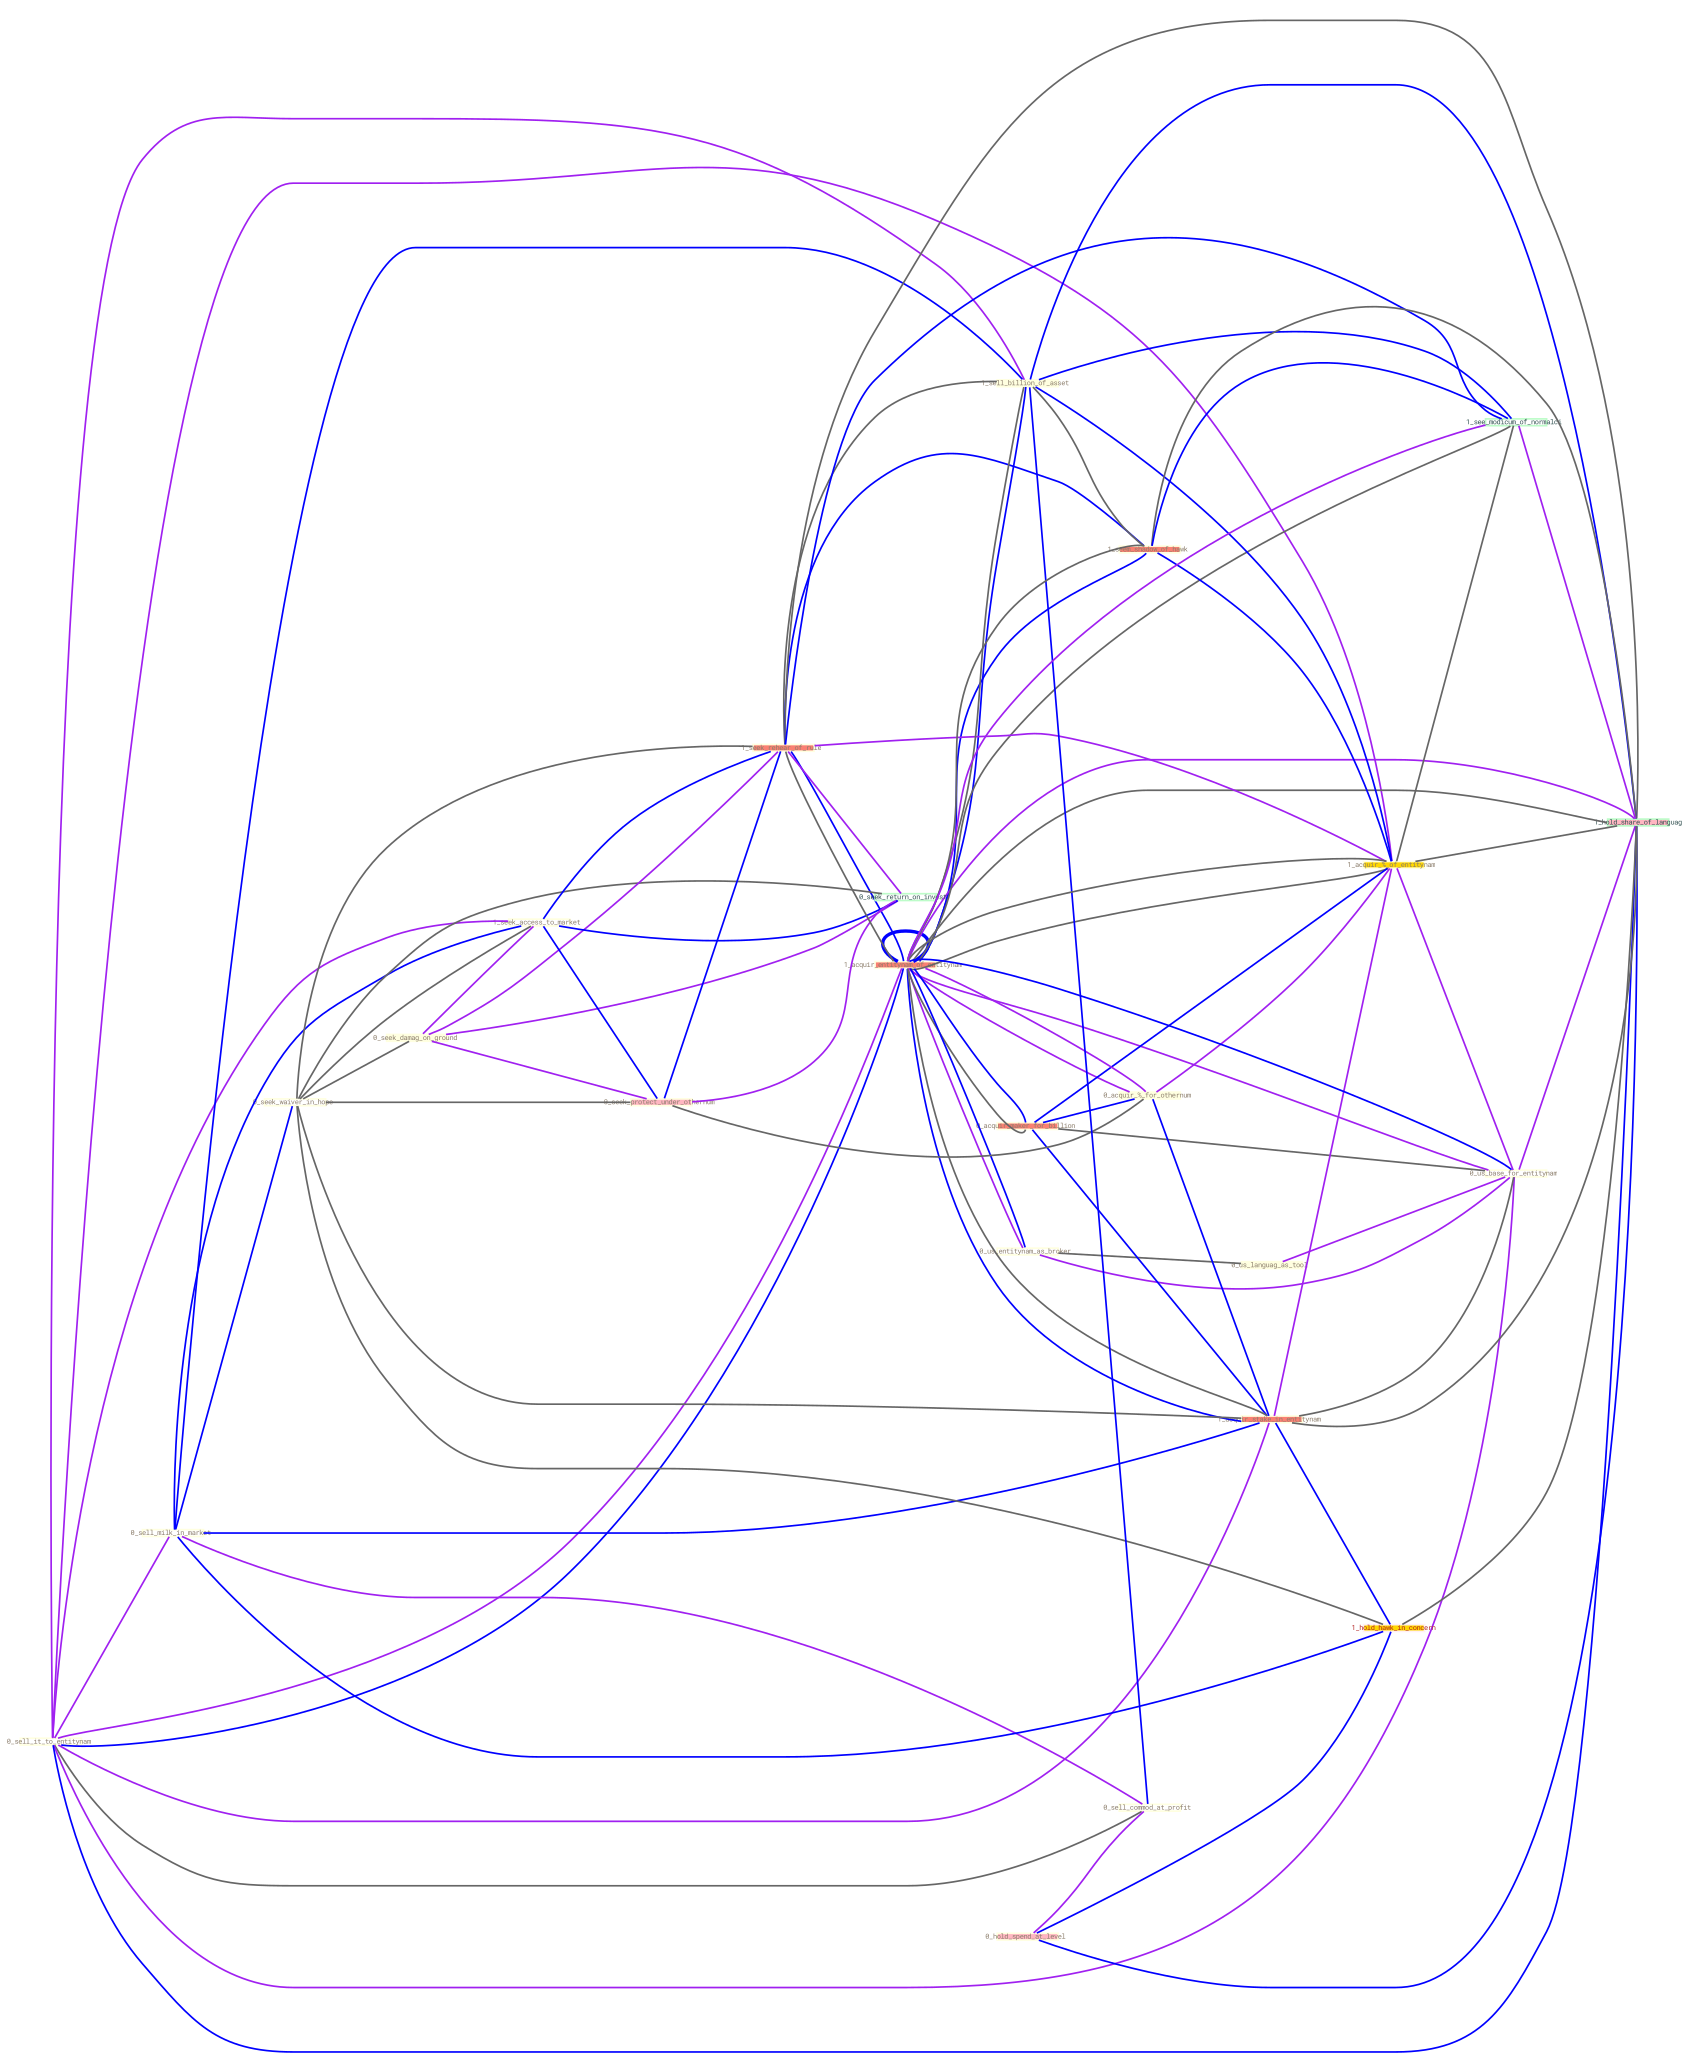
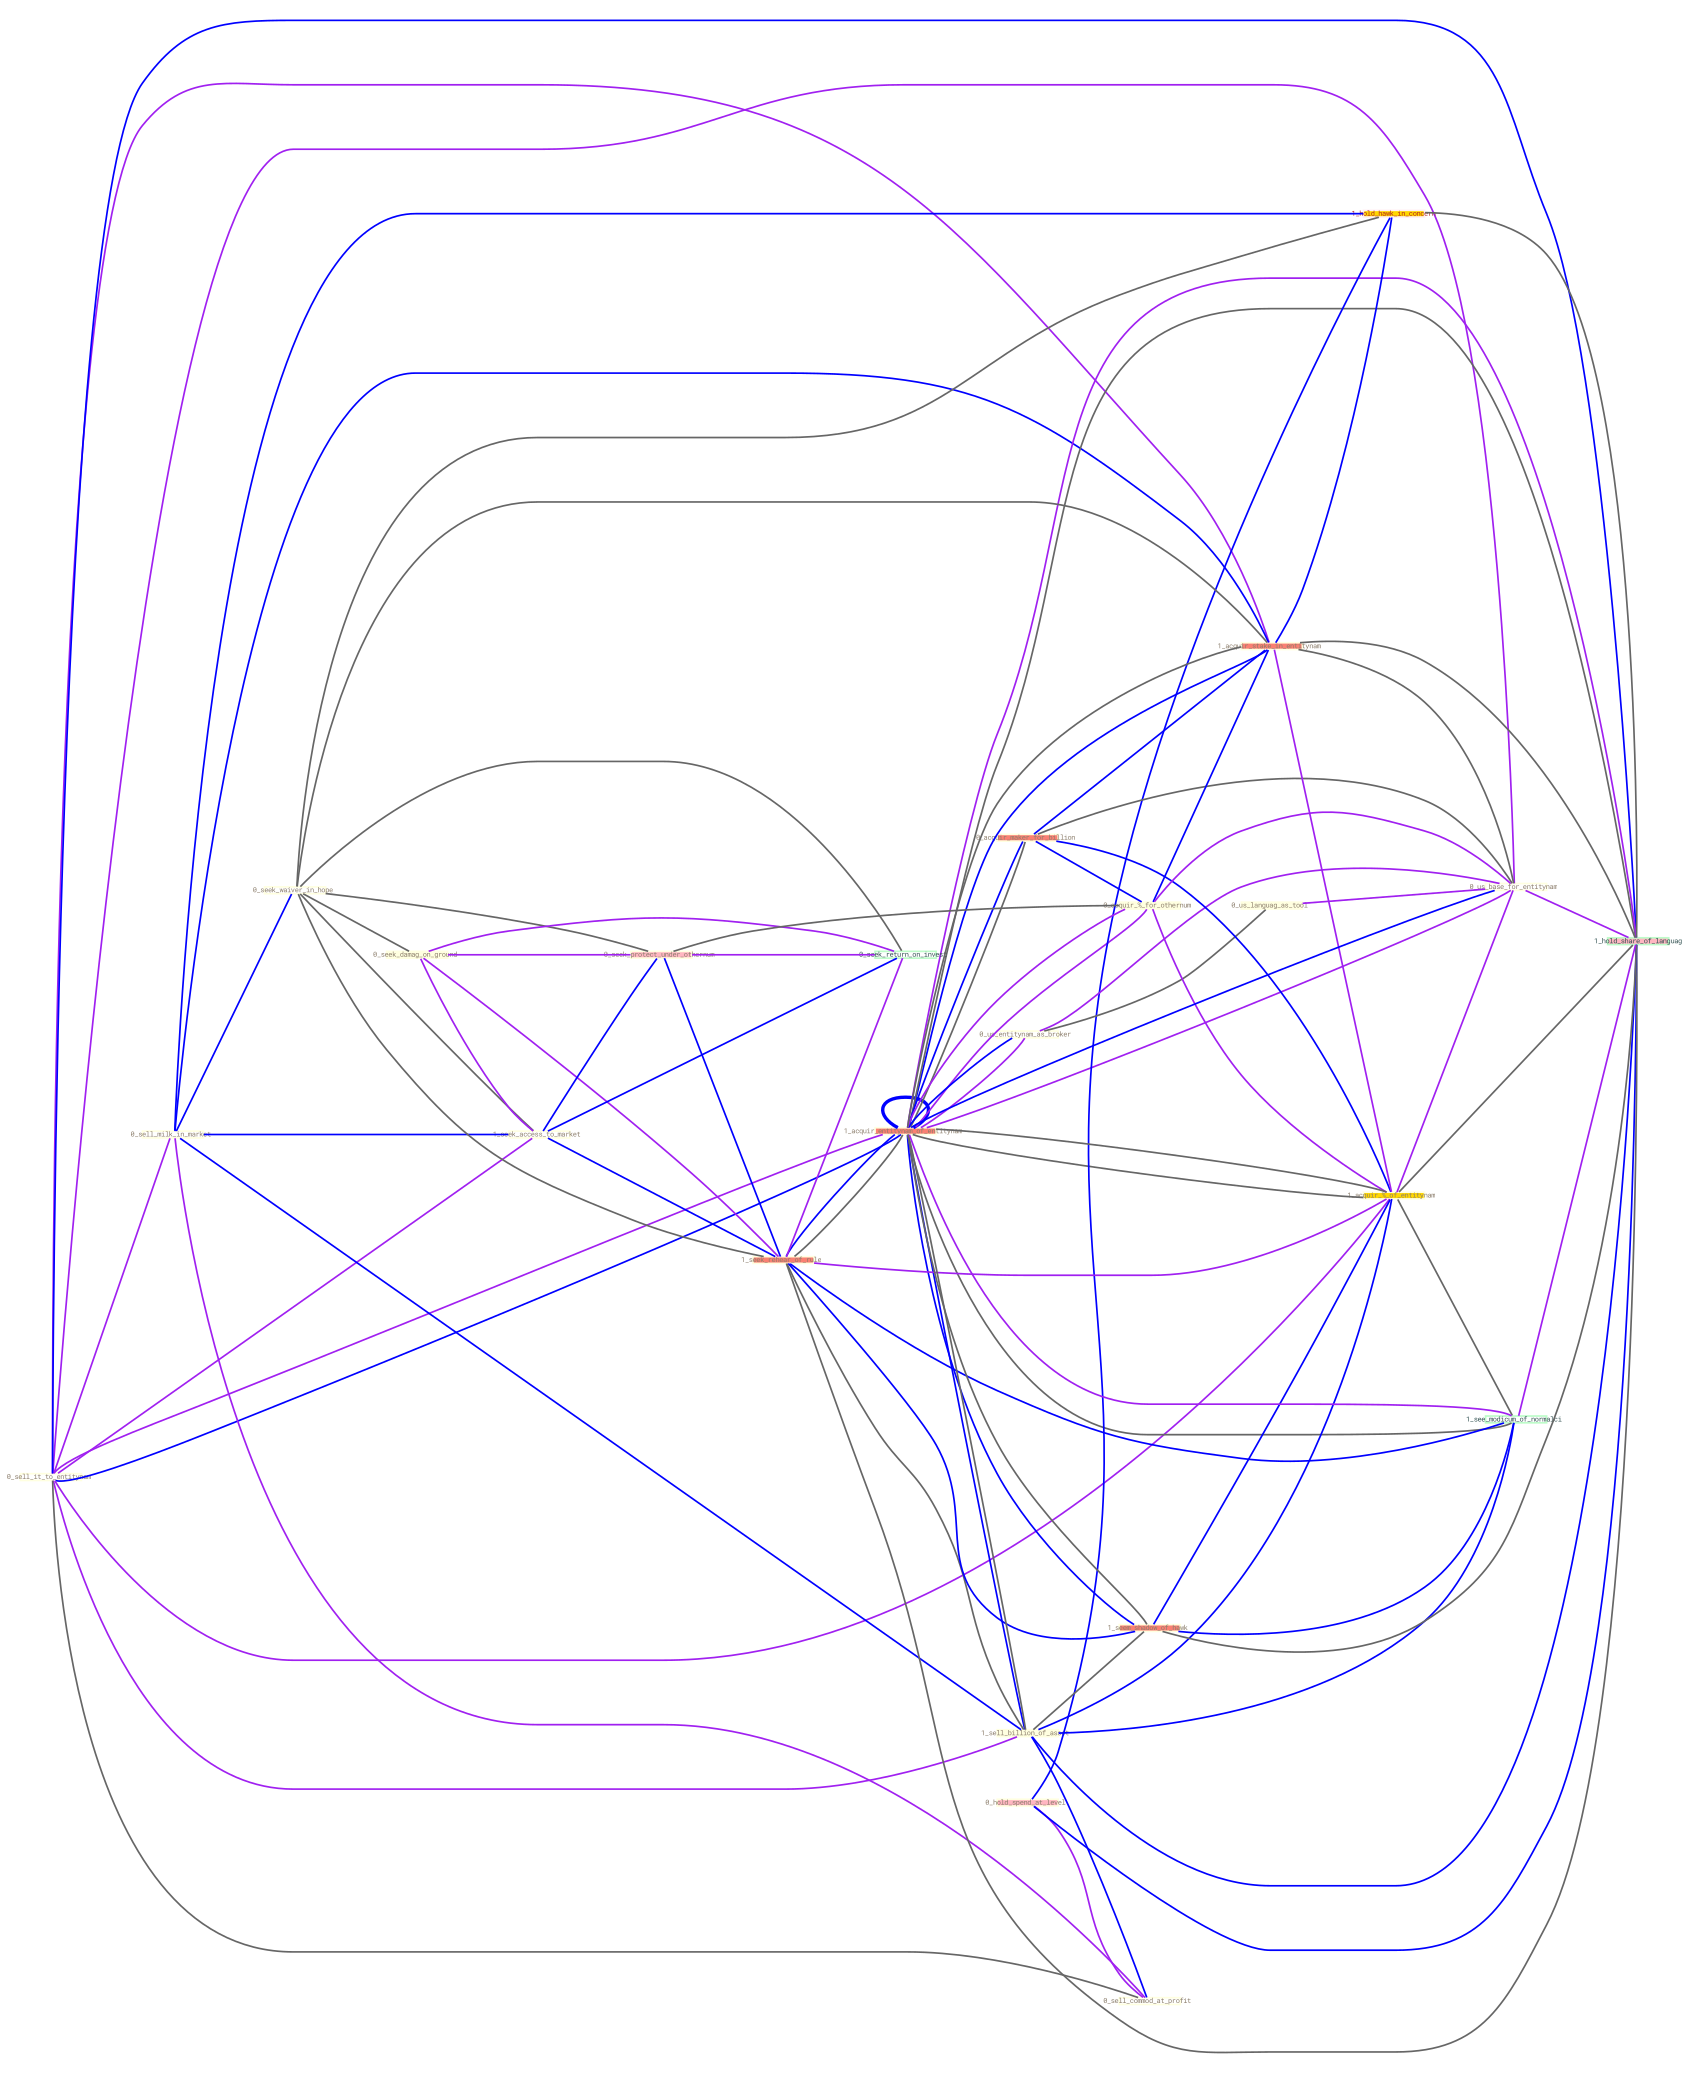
  graph {
    fontname="Roboto Mono"
    rankdir=LR
    node [color="#ffffe0" fillcolor=white fixedsize=true fontcolor="#8b7d6b" fontname="Roboto Mono" fontsize=4 shape=polygon style=filled]
    edge [color=blue fontname="Roboto Mono" w=1]
    "0_sell_it_to_entitynam " [height=.06 width=.5]
    "0_sell_milk_in_market " [height=.06 width=.5]
    "1_acquir_entitynam_of_entitynam " [fillcolor=salmon height=.06 width=.5]
    "0_hold_spend_at_level " [fillcolor=lightpink height=.06 width=.5]
    "0_us_entitynam_as_broker " [height=.06 width=.5]
    "0_us_languag_as_tool " [fillcolor=lightyellow height=.06 width=.5]
    "0_seek_waiver_in_hope " [height=.06 width=.5]
    "0_seek_damag_on_ground " [fillcolor=lightyellow height=.06 width=.5]
    "1_seek_access_to_market " [height=.06 width=.5]
    "0_acquir_maker_for_billion " [fillcolor=salmon height=.06 width=.5]
    "0_acquir_%_for_othernum " [fillcolor=lightyellow height=.06 width=.5]
    "0_seek_protect_under_othernum " [fillcolor=lightpink height=.06 width=.5]
    "1_acquir_stake_in_entitynam " [fillcolor=salmon height=.06 width=.5]
    "1_seek_rehear_of_rule " [fillcolor=salmon height=.06 width=.5]
    "1_sell_billion_of_asset " [fillcolor=lightyellow height=.06 width=.5]
    "1_seem_shadow_of_hawk " [fillcolor=salmon height=.06 width=.5]
    "1_acquir_%_of_entitynam " [fillcolor=gold height=.06 width=.5]
    "0_sell_commod_at_profit " [height=.06 width=.5]
    "0_us_base_for_entitynam " [height=.06 width=.5]
    n20 [color="#fff0f5" fillcolor=gold fontcolor="#b22222" height=.06 label="1_hold_hawk_in_concern" width=.5]
    n21 [color="#BDFCC9" fillcolor=lightpink fontcolor="#2f4f4f" height=.06 label="1_hold_share_of_languag" width=.5]
    "1_see_modicum_of_normalci " [color="#BDFCC9" fontcolor="#2f4f4f" height=.06 width=.5]
    "0_seek_return_on_invest " [color="#BDFCC9" fontcolor="#2f4f4f" height=.06 width=.5]
    subgraph sub_1 {
      "0_sell_it_to_entitynam "
      "0_sell_milk_in_market "
      "1_acquir_entitynam_of_entitynam "
      "0_hold_spend_at_level "
      "0_us_entitynam_as_broker "
      "0_us_languag_as_tool "
      "0_seek_waiver_in_hope "
      "0_seek_damag_on_ground "
      "1_seek_access_to_market "
      "0_acquir_maker_for_billion "
      "0_acquir_%_for_othernum "
      "0_seek_protect_under_othernum "
      "1_acquir_stake_in_entitynam "
      "1_seek_rehear_of_rule "
      "1_sell_billion_of_asset "
      "1_seem_shadow_of_hawk "
      "1_acquir_%_of_entitynam "
      "0_sell_commod_at_profit "
      "0_us_base_for_entitynam "
    }
    subgraph sub_2 {
      n20
    }
    "0_sell_it_to_entitynam " -- "0_sell_milk_in_market " [color=purple]
    "0_sell_it_to_entitynam " -- "1_acquir_entitynam_of_entitynam "
    "0_sell_it_to_entitynam " -- "1_acquir_entitynam_of_entitynam " [color=purple]
    "0_sell_it_to_entitynam " -- "1_seek_access_to_market " [color=purple]
    "0_sell_it_to_entitynam " -- "1_acquir_stake_in_entitynam " [color=purple]
    "0_sell_it_to_entitynam " -- "1_sell_billion_of_asset " [color=purple]
    "0_sell_it_to_entitynam " -- "1_acquir_%_of_entitynam " [color=purple]
    "0_sell_it_to_entitynam " -- "0_sell_commod_at_profit " [color=gray40]
    "0_sell_it_to_entitynam " -- "0_us_base_for_entitynam " [color=purple]
    "0_sell_it_to_entitynam " -- n21
    "0_sell_milk_in_market " -- "0_seek_waiver_in_hope "
    "0_sell_milk_in_market " -- "1_seek_access_to_market "
    "0_sell_milk_in_market " -- "1_acquir_stake_in_entitynam "
    "0_sell_milk_in_market " -- "1_sell_billion_of_asset "
    "0_sell_milk_in_market " -- "0_sell_commod_at_profit " [color=purple]
    "0_sell_milk_in_market " -- n20
    "1_acquir_entitynam_of_entitynam " -- "1_acquir_entitynam_of_entitynam " [style=bold w=4]
    "1_acquir_entitynam_of_entitynam " -- "0_us_entitynam_as_broker " [color=purple]
    "1_acquir_entitynam_of_entitynam " -- "0_acquir_maker_for_billion " [color=gray40]
    "1_acquir_entitynam_of_entitynam " -- "0_acquir_%_for_othernum " [color=purple]
    "1_acquir_entitynam_of_entitynam " -- "1_acquir_stake_in_entitynam " [w=2]
    "1_acquir_entitynam_of_entitynam " -- "1_seek_rehear_of_rule "
    "1_acquir_entitynam_of_entitynam " -- "1_sell_billion_of_asset "
    "1_acquir_entitynam_of_entitynam " -- "1_seem_shadow_of_hawk "
    "1_acquir_entitynam_of_entitynam " -- "1_acquir_%_of_entitynam " [color=gray40 w=3]
    "1_acquir_entitynam_of_entitynam " -- "0_us_base_for_entitynam " [color=purple]
    "1_acquir_entitynam_of_entitynam " -- n21 [color=gray40 w=2]
    "1_acquir_entitynam_of_entitynam " -- n21 [color=purple w=2]
    "1_acquir_entitynam_of_entitynam " -- "1_see_modicum_of_normalci " [color=gray40]
    "0_hold_spend_at_level " -- "0_sell_commod_at_profit " [color=purple]
    "0_hold_spend_at_level " -- n20
    "0_hold_spend_at_level " -- n21
    "0_us_entitynam_as_broker " -- "1_acquir_entitynam_of_entitynam "
    "0_us_entitynam_as_broker " -- "0_us_languag_as_tool " [color=gray40 w=2]
    "0_us_entitynam_as_broker " -- "0_us_base_for_entitynam " [color=purple]
    "0_us_languag_as_tool " -- "0_us_base_for_entitynam " [color=purple]
    "0_seek_waiver_in_hope " -- "0_seek_damag_on_ground " [color=gray40]
    "0_seek_waiver_in_hope " -- "1_seek_access_to_market " [color=gray40]
    "0_seek_waiver_in_hope " -- "0_seek_protect_under_othernum " [color=gray40]
    "0_seek_waiver_in_hope " -- "1_acquir_stake_in_entitynam " [color=gray40]
    "0_seek_waiver_in_hope " -- "1_seek_rehear_of_rule " [color=gray40]
    "0_seek_waiver_in_hope " -- n20 [color=gray40]
    "0_seek_waiver_in_hope " -- "0_seek_return_on_invest " [color=gray40]
    "0_seek_damag_on_ground " -- "1_seek_access_to_market " [color=purple]
    "0_seek_damag_on_ground " -- "0_seek_protect_under_othernum " [color=purple]
    "0_seek_damag_on_ground " -- "1_seek_rehear_of_rule " [color=purple]
    "0_seek_damag_on_ground " -- "0_seek_return_on_invest " [color=purple w=2]
    "1_seek_access_to_market " -- "0_seek_protect_under_othernum "
    "1_seek_access_to_market " -- "1_seek_rehear_of_rule "
    "1_seek_access_to_market " -- "0_seek_return_on_invest "
    "0_acquir_maker_for_billion " -- "1_acquir_entitynam_of_entitynam "
    "0_acquir_maker_for_billion " -- "0_acquir_%_for_othernum " [w=2]
    "0_acquir_maker_for_billion " -- "1_acquir_stake_in_entitynam "
    "0_acquir_maker_for_billion " -- "1_acquir_%_of_entitynam "
    "0_acquir_maker_for_billion " -- "0_us_base_for_entitynam " [color=gray40]
    "0_acquir_%_for_othernum " -- "1_acquir_entitynam_of_entitynam " [color=purple]
    "0_acquir_%_for_othernum " -- "0_seek_protect_under_othernum " [color=gray40]
    "0_acquir_%_for_othernum " -- "1_acquir_stake_in_entitynam "
    "0_acquir_%_for_othernum " -- "1_acquir_%_of_entitynam " [color=purple w=2]
+   "0_acquir_%_for_othernum " -- "0_us_base_for_entitynam " [color=purple]
    "0_seek_protect_under_othernum " -- "1_seek_rehear_of_rule "
    "0_seek_protect_under_othernum " -- "0_seek_return_on_invest " [color=purple]
    "1_acquir_stake_in_entitynam " -- "1_acquir_entitynam_of_entitynam " [color=gray40 w=2]
    "1_acquir_stake_in_entitynam " -- "1_acquir_%_of_entitynam " [color=purple w=2]
    "1_acquir_stake_in_entitynam " -- "0_us_base_for_entitynam " [color=gray40]
    "1_acquir_stake_in_entitynam " -- n20 [w=2]
    "1_acquir_stake_in_entitynam " -- n21 [color=gray40]
    "1_seek_rehear_of_rule " -- "1_acquir_entitynam_of_entitynam " [color=gray40]
    "1_seek_rehear_of_rule " -- "1_sell_billion_of_asset " [color=gray40]
    "1_seek_rehear_of_rule " -- "1_seem_shadow_of_hawk "
    "1_seek_rehear_of_rule " -- "1_acquir_%_of_entitynam " [color=purple]
    "1_seek_rehear_of_rule " -- n21 [color=gray40]
    "1_seek_rehear_of_rule " -- "1_see_modicum_of_normalci "
    "1_seek_rehear_of_rule " -- "0_seek_return_on_invest " [color=purple]
    "1_sell_billion_of_asset " -- "1_acquir_entitynam_of_entitynam " [color=gray40]
    "1_sell_billion_of_asset " -- "1_seem_shadow_of_hawk " [color=gray40]
    "1_sell_billion_of_asset " -- "1_acquir_%_of_entitynam "
    "1_sell_billion_of_asset " -- "0_sell_commod_at_profit "
    "1_sell_billion_of_asset " -- n21
    "1_sell_billion_of_asset " -- "1_see_modicum_of_normalci "
    "1_seem_shadow_of_hawk " -- "1_acquir_entitynam_of_entitynam " [color=gray40]
    "1_seem_shadow_of_hawk " -- "1_acquir_%_of_entitynam "
    "1_seem_shadow_of_hawk " -- n21 [color=gray40]
    "1_seem_shadow_of_hawk " -- "1_see_modicum_of_normalci "
    "1_acquir_%_of_entitynam " -- "1_acquir_entitynam_of_entitynam " [color=gray40 w=3]
    "1_acquir_%_of_entitynam " -- "0_us_base_for_entitynam " [color=purple]
    "1_acquir_%_of_entitynam " -- n21 [color=gray40 w=2]
    "1_acquir_%_of_entitynam " -- "1_see_modicum_of_normalci " [color=gray40]
    "0_us_base_for_entitynam " -- "1_acquir_entitynam_of_entitynam "
    "0_us_base_for_entitynam " -- n21 [color=purple]
    n20 -- n21 [color=gray40]
    "1_see_modicum_of_normalci " -- "1_acquir_entitynam_of_entitynam " [color=purple]
    "1_see_modicum_of_normalci " -- n21 [color=purple]
  }
